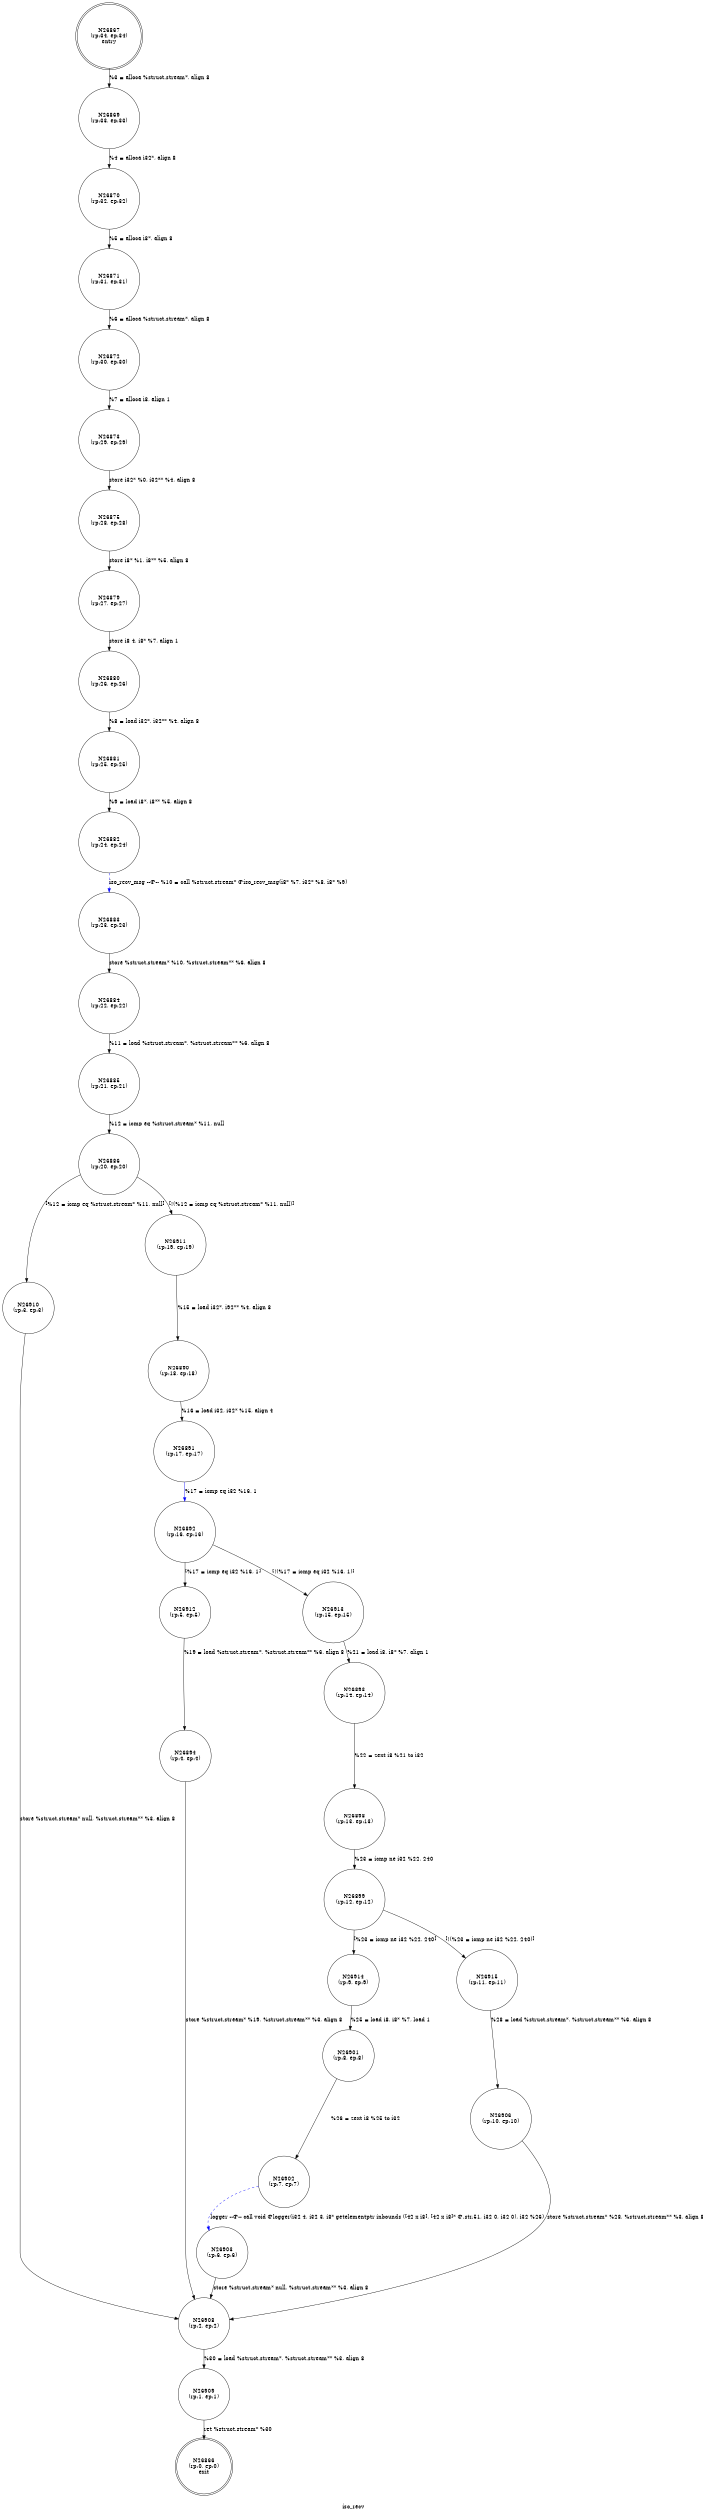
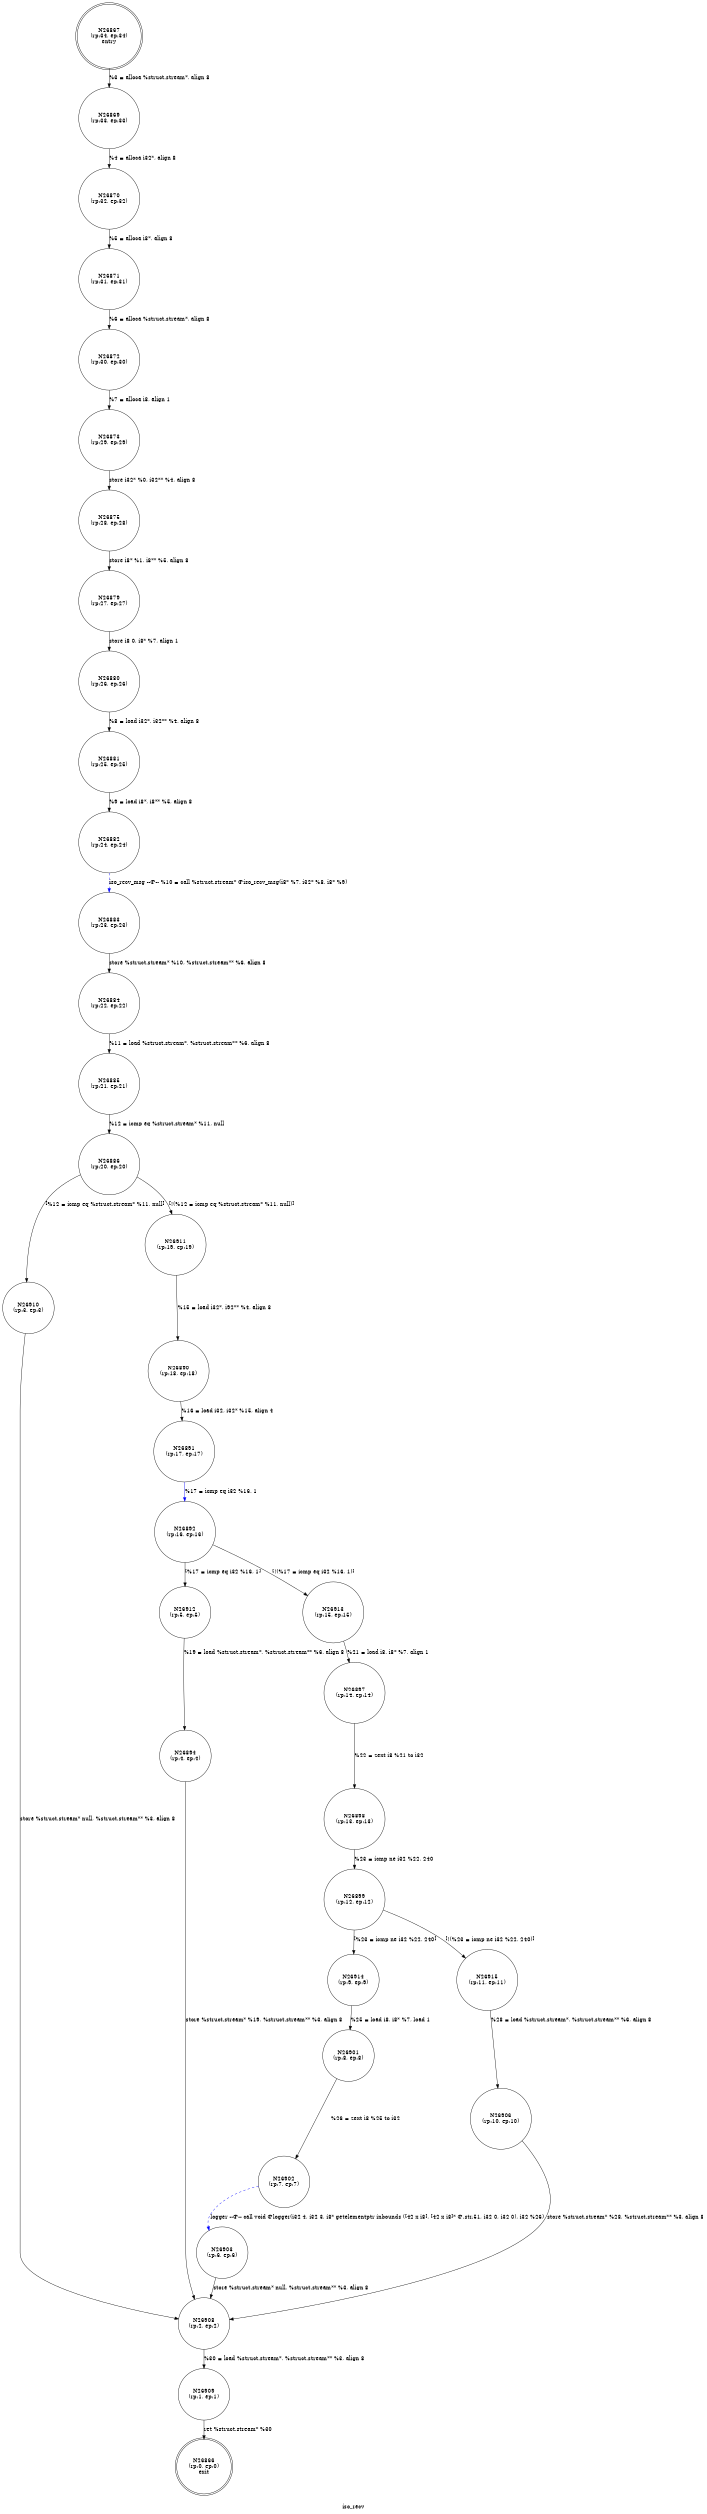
  digraph {
    label=iso_recv
    node [shape=circle]
    n1 [label="N26866\n(rp:0, ep:0)\nexit" shape=doublecircle]
    n2 [label="N26867\n(rp:34, ep:34)\nentry" shape=doublecircle]
    n3 [label="N26869\n(rp:33, ep:33)"]
    n4 [label="N26870\n(rp:32, ep:32)"]
    n5 [label="N26871\n(rp:31, ep:31)"]
    n6 [label="N26872\n(rp:30, ep:30)"]
    n7 [label="N26873\n(rp:29, ep:29)"]
    n8 [label="N26875\n(rp:28, ep:28)"]
    n9 [label="N26879\n(rp:27, ep:27)"]
    n10 [label="N26880\n(rp:26, ep:26)"]
    n11 [label="N26881\n(rp:25, ep:25)"]
    n12 [label="N26882\n(rp:24, ep:24)"]
    n13 [label="N26883\n(rp:23, ep:23)"]
    n14 [label="N26884\n(rp:22, ep:22)"]
    n15 [label="N26885\n(rp:21, ep:21)"]
    n16 [label="N26886\n(rp:20, ep:20)"]
    n17 [label="N26910\n(rp:3, ep:3)"]
    n18 [label="N26911\n(rp:19, ep:19)"]
    n19 [label="N26908\n(rp:2, ep:2)"]
    n20 [label="N26890\n(rp:18, ep:18)"]
    n21 [label="N26909\n(rp:1, ep:1)"]
    n22 [label="N26891\n(rp:17, ep:17)"]
    n23 [label="N26892\n(rp:16, ep:16)"]
    n24 [label="N26912\n(rp:5, ep:5)"]
    n25 [label="N26913\n(rp:15, ep:15)"]
    n26 [label="N26894\n(rp:4, ep:4)"]
-   n27 [label="N26893\n(rp:14, ep:14)"]
+   n27 [label="N26897\n(rp:14, ep:14)"]
    n28 [label="N26898\n(rp:13, ep:13)"]
    n29 [label="N26899\n(rp:12, ep:12)"]
    n30 [label="N26914\n(rp:9, ep:9)"]
    n31 [label="N26915\n(rp:11, ep:11)"]
    n32 [label="N26901\n(rp:8, ep:8)"]
    n33 [label="N26906\n(rp:10, ep:10)"]
    n34 [label="N26902\n(rp:7, ep:7)"]
    n35 [label="N26903\n(rp:6, ep:6)"]
    n2 -> n3 [label="%3 = alloca %struct.stream*, align 8"]
    n3 -> n4 [label="%4 = alloca i32*, align 8"]
    n4 -> n5 [label="%5 = alloca i8*, align 8"]
    n5 -> n6 [label="%6 = alloca %struct.stream*, align 8"]
    n6 -> n7 [label="%7 = alloca i8, align 1"]
    n7 -> n8 [label="store i32* %0, i32** %4, align 8"]
    n8 -> n9 [label="store i8* %1, i8** %5, align 8"]
-   n9 -> n10 [label="store i8 4, i8* %7, align 1"]
+   n9 -> n10 [label="store i8 0, i8* %7, align 1"]
    n10 -> n11 [label="%8 = load i32*, i32** %4, align 8"]
    n11 -> n12 [label="%9 = load i8*, i8** %5, align 8"]
    n12 -> n13 [color=blue label="iso_recv_msg --@-- %10 = call %struct.stream* @iso_recv_msg(i8* %7, i32* %8, i8* %9)" style=dashed]
    n13 -> n14 [label="store %struct.stream* %10, %struct.stream** %6, align 8"]
    n14 -> n15 [label="%11 = load %struct.stream*, %struct.stream** %6, align 8"]
    n15 -> n16 [label="%12 = icmp eq %struct.stream* %11, null"]
    n16 -> n17 [label="[%12 = icmp eq %struct.stream* %11, null]"]
    n16 -> n18 [label="[!(%12 = icmp eq %struct.stream* %11, null)]"]
    n17 -> n19 [label="store %struct.stream* null, %struct.stream** %3, align 8"]
    n18 -> n20 [label="%15 = load i32*, i92** %4, align 8"]
    n19 -> n21 [label="%30 = load %struct.stream*, %struct.stream** %3, align 8"]
    n20 -> n22 [label="%16 = load i32, i32* %15, align 4"]
    n21 -> n1 [label="ret %struct.stream* %30"]
    n22 -> n23 [color=blue label="%17 = icmp eq i32 %16, 1"]
    n23 -> n24 [label="[%17 = icmp eq i32 %16, 1]"]
    n23 -> n25 [label="[!(%17 = icmp eq i32 %16, 1)]"]
    n24 -> n26 [label="%19 = load %struct.stream*, %struct.stream** %6, align 8"]
    n25 -> n27 [label="%21 = load i8, i8* %7, align 1"]
    n26 -> n19 [label="store %struct.stream* %19, %struct.stream** %3, align 8"]
    n27 -> n28 [label="%22 = zext i8 %21 to i32"]
    n28 -> n29 [label="%23 = icmp ne i32 %22, 240"]
    n29 -> n30 [label="[%23 = icmp ne i32 %22, 240]"]
    n29 -> n31 [label="[!(%23 = icmp ne i32 %22, 240)]"]
    n30 -> n32 [label="%25 = load i8, i8* %7, load 1"]
    n31 -> n33 [label="%28 = load %struct.stream*, %struct.stream** %6, align 8"]
    n32 -> n34 [label="%26 = zext i8 %25 to i32"]
    n33 -> n19 [label="store %struct.stream* %28, %struct.stream** %3, align 8"]
    n34 -> n35 [color=blue label="logger --@-- call void @logger(i32 4, i32 3, i8* getelementptr inbounds ([42 x i8], [42 x i8]* @.str.51, i32 0, i32 0), i32 %26)" style=dashed]
    n35 -> n19 [label="store %struct.stream* null, %struct.stream** %3, align 8"]
  }
